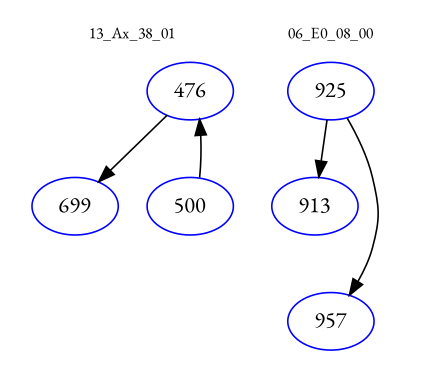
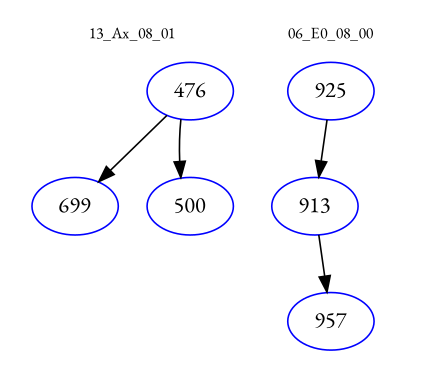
  digraph {
    fontname="EB Garamond"
    node [color=blue fontname="EB Garamond"]
    edge [color=black fontname="EB Garamond"]
    n1 [label=476]
    n2 [label=699]
    n3 [label=500]
    n4 [label=925]
    n5 [label=913]
    n6 [label=957]
    subgraph cluster_1 {
      color=white
      fontsize=10
-     label="13_Ax_38_01"
+     label="13_Ax_08_01"
      n1
      n2
      n3
    }
    subgraph cluster_2 {
      color=white
      fontsize=10
      label="06_E0_08_00"
      n4
      n5
      n6
    }
    n1 -> n2
-   n3 -> n1
+   n1 -> n3
    n4 -> n5
-   n4 -> n6
+   n5 -> n6
  }
